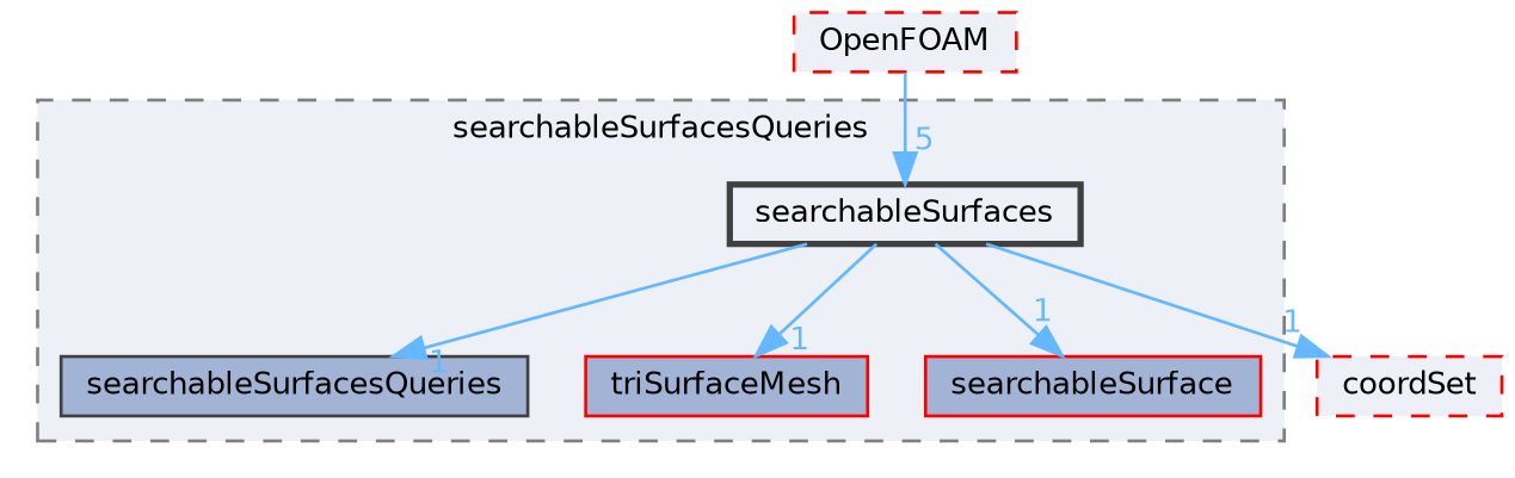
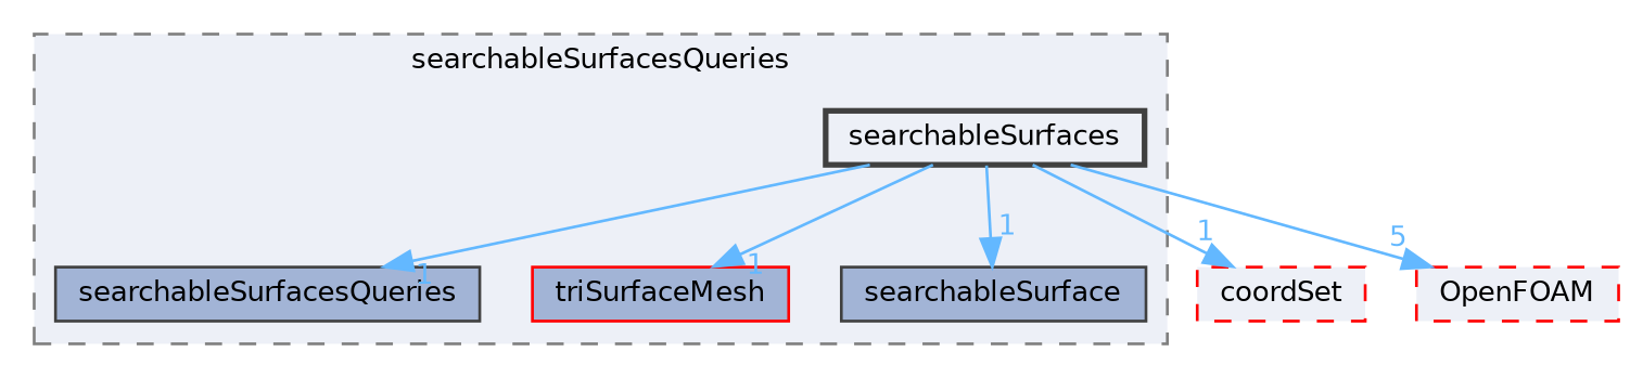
  digraph {
    compound=true
    node [color=grey25 fillcolor="#a2b4d6" fontname=Helvetica fontsize=10 shape=box style=filled]
    edge [color=steelblue1 fontcolor=steelblue1 fontname=Helvetica fontsize=10 headlabel=1 labeldistance=1.5 labelfontname=Helvetica labelfontsize=10]
    n1 [height=0.2 label=searchableSurfacesQueries width=0.4]
    n2 [color=red height=0.2 label=triSurfaceMesh width=0.4]
-   n3 [color=red height=0.2 label=searchableSurface width=0.4]
+   n3 [height=0.2 label=searchableSurface width=0.4]
    n4 [fillcolor="#edf0f7" height=0.2 label=searchableSurfaces style="filled,bold" width=0.4]
    n5 [color=red fillcolor="#edf0f7" height=0.2 label=coordSet style="filled,dashed" width=0.4]
    n6 [color=red fillcolor="#edf0f7" height=0.2 label=OpenFOAM style="filled,dashed" width=0.4]
    subgraph cluster_1 {
      bgcolor="#edf0f7"
      fontname=Helvetica
      fontsize=10
      label=searchableSurfacesQueries
      pencolor=grey50
      style="filled,dashed"
      n1
      n2
      n3
      n4
    }
    n4 -> n1
    n4 -> n2
    n4 -> n3
    n4 -> n5
-   n6 -> n4 [headlabel=5]
+   n4 -> n6 [headlabel=5]
  }
